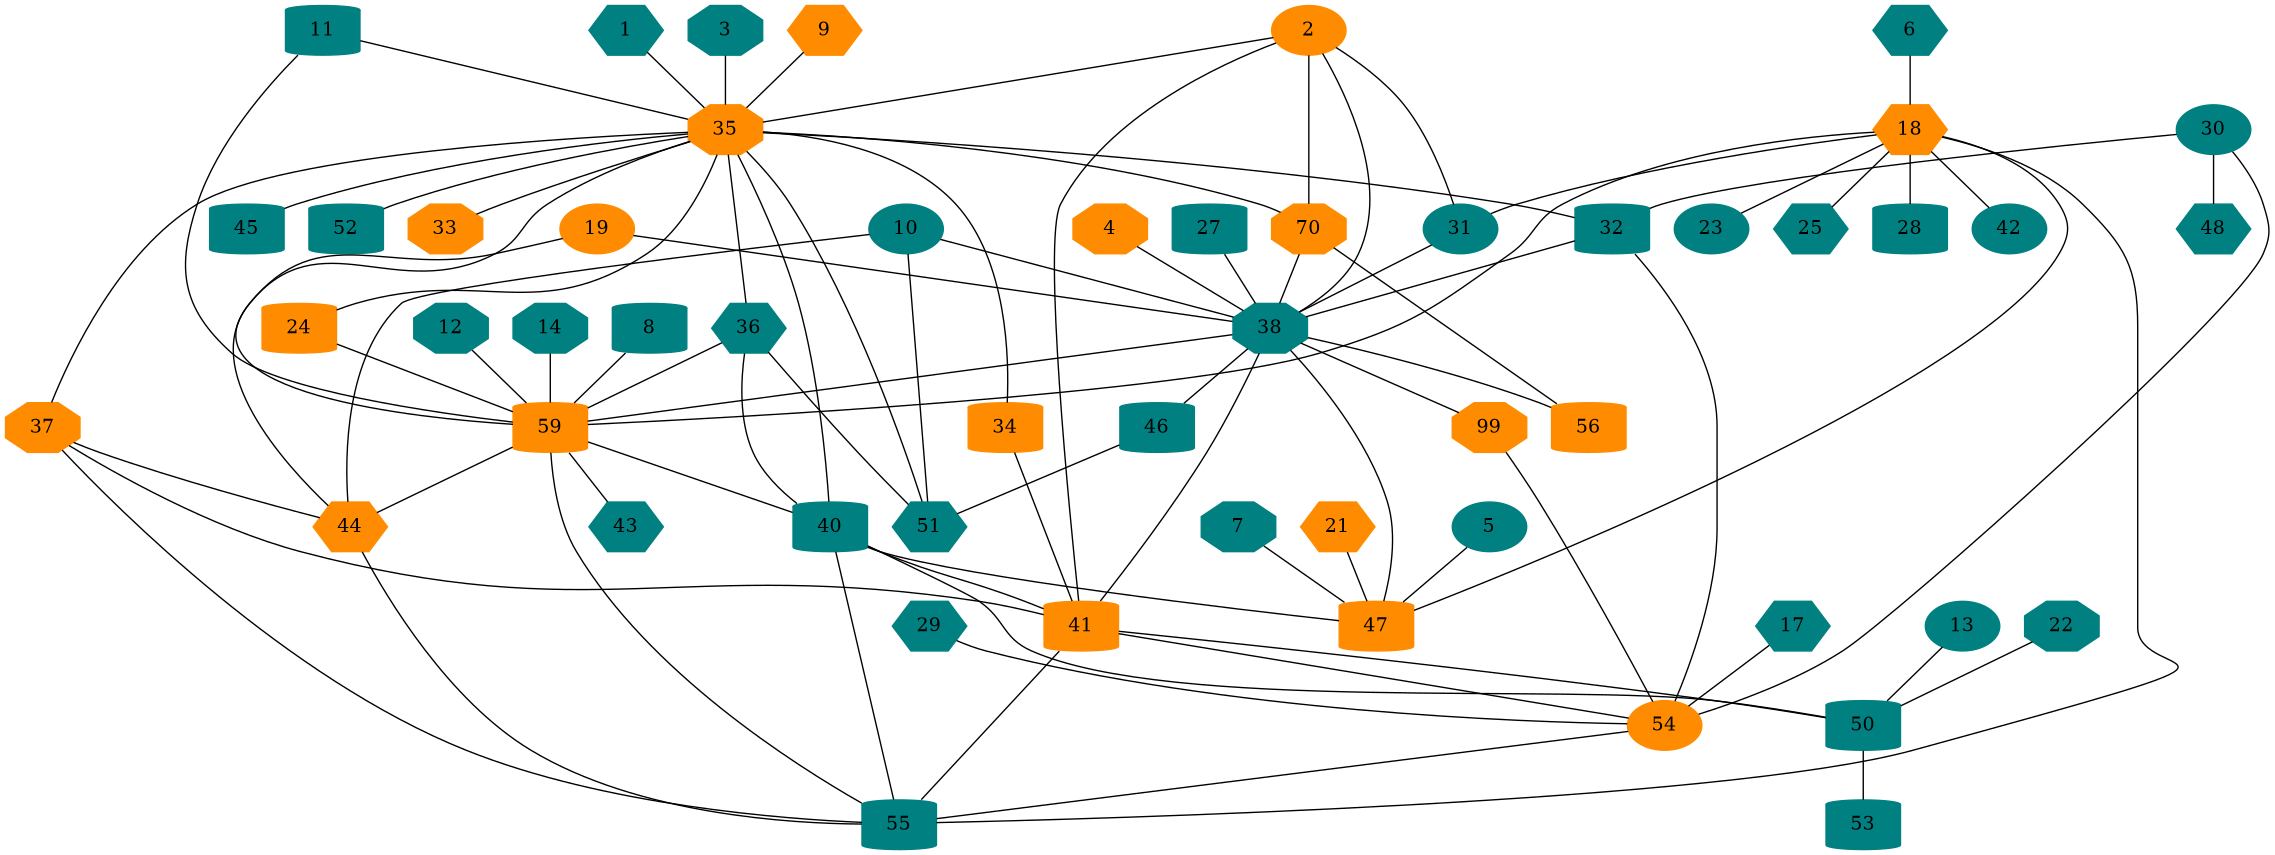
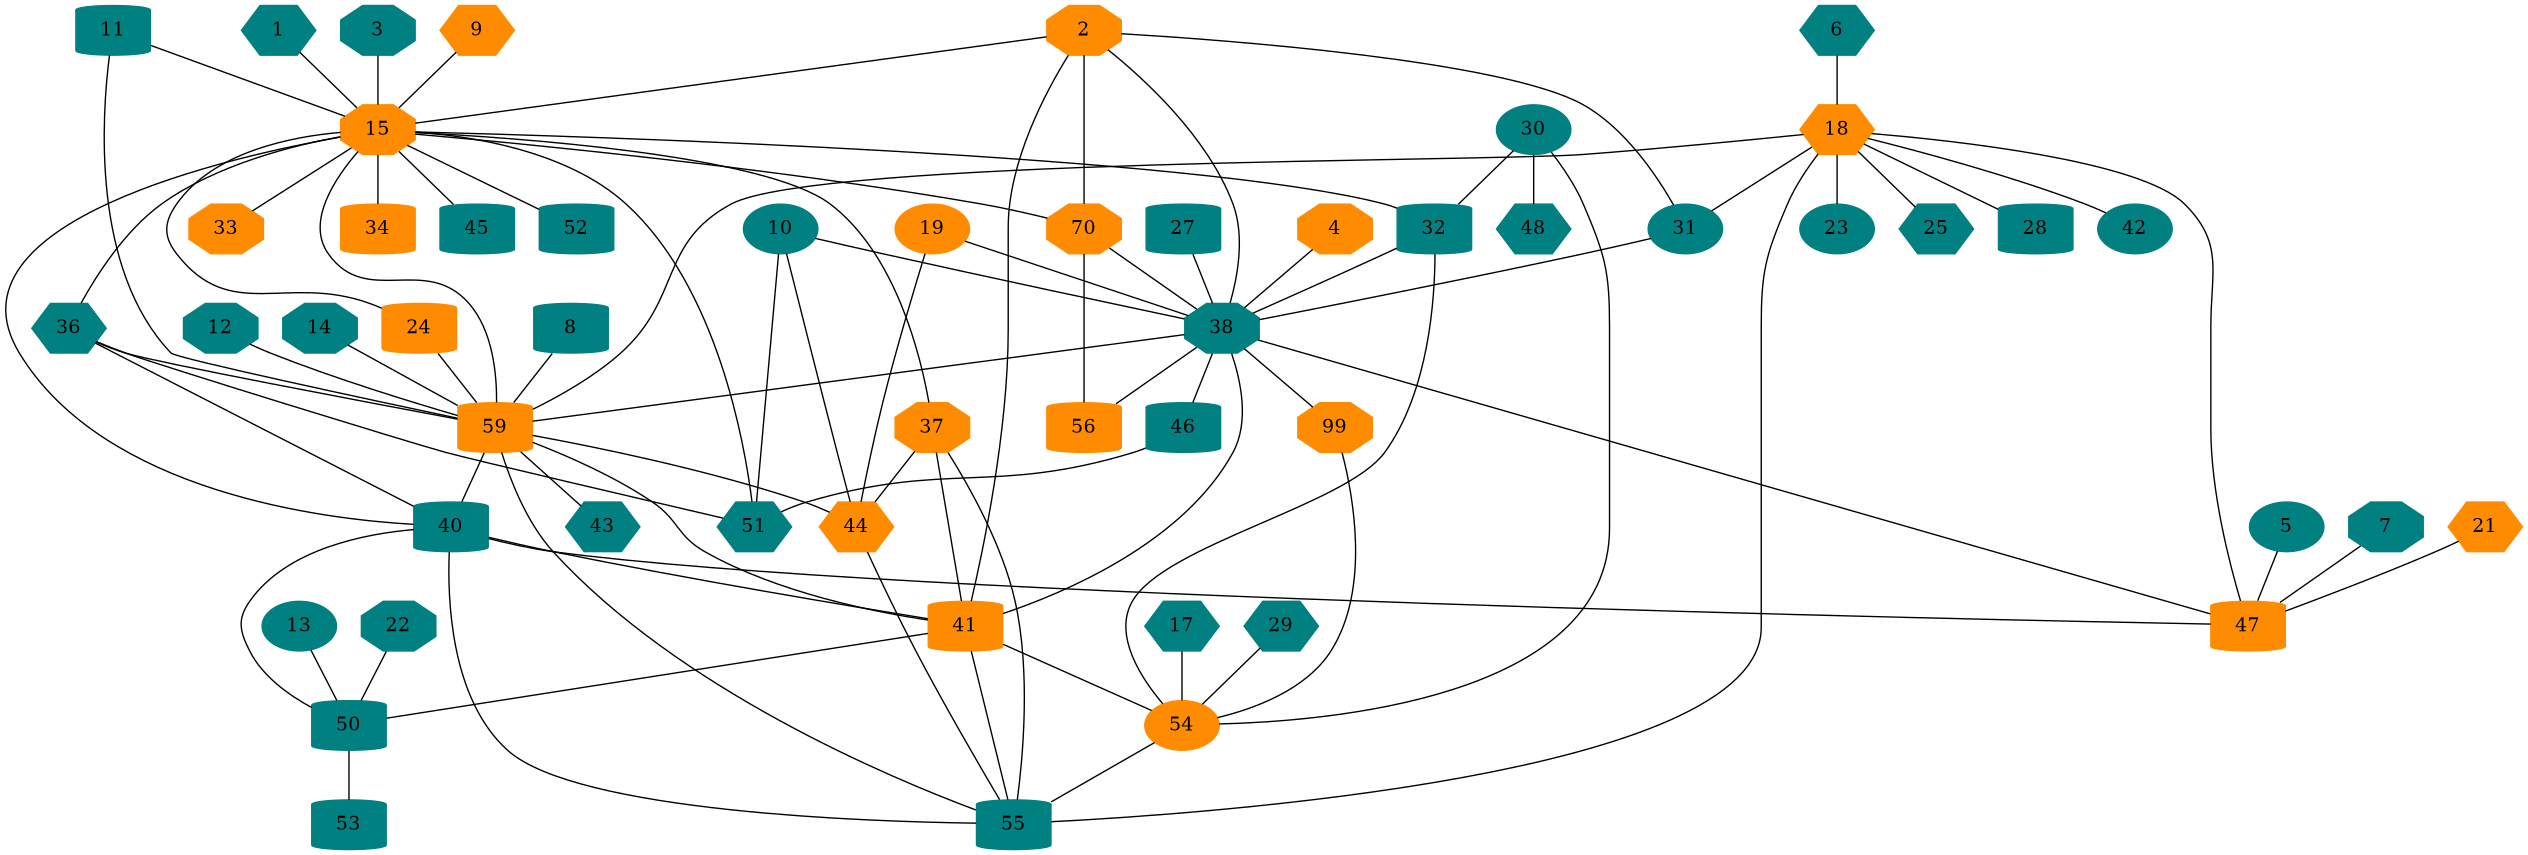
  graph {
    node [color=teal shape=cylinder style=filled]
    edge [weight=1.0]
    1 [shape=hexagon]
-   15 [color=darkorange shape=octagon label=35]
+   15 [color=darkorange shape=octagon]
    n3 [color=darkorange label=70 shape=octagon]
    n4 [color=darkorange label=59]
    51 [shape=hexagon]
    24 [color=darkorange]
    32
    33 [color=darkorange shape=octagon]
    34 [color=darkorange]
    36 [shape=hexagon]
    37 [color=darkorange shape=octagon]
    40
    45
    52
-   2 [color=darkorange shape=ellipse]
+   2 [color=darkorange shape=octagon]
    31 [shape=ellipse]
    38 [shape=octagon]
    41 [color=darkorange]
    56 [color=darkorange]
    47 [color=darkorange]
    46
    n22 [color=darkorange label=99 shape=octagon]
    50
    54 [color=darkorange shape=ellipse]
    55
    3 [shape=octagon]
    4 [color=darkorange shape=octagon]
    5 [shape=ellipse]
    6 [shape=hexagon]
    18 [color=darkorange shape=hexagon]
    23 [shape=ellipse]
    25 [shape=hexagon]
    28
    42 [shape=ellipse]
    7 [shape=octagon]
    8
    44 [color=darkorange shape=hexagon]
    43 [shape=hexagon]
    9 [color=darkorange shape=hexagon]
    10 [shape=ellipse]
    11
    12 [shape=octagon]
    13 [shape=ellipse]
    53
    14 [shape=octagon]
    17 [shape=hexagon]
    19 [color=darkorange shape=ellipse]
    21 [color=darkorange shape=hexagon]
    22 [shape=octagon]
    27
    29 [shape=hexagon]
    30 [shape=ellipse]
    48 [shape=hexagon]
    1 -- 15
    15 -- n3
    15 -- n4
    15 -- 51
    15 -- 24
    15 -- 32
    15 -- 33
    15 -- 34
    15 -- 36 [weight=2.0]
    15 -- 37
    15 -- 40
    15 -- 45
    15 -- 52
    n3 -- 38
    n3 -- 56
    n4 -- 40
-   34 -- 41
+   n4 -- 41
    n4 -- 55
    n4 -- 44
    n4 -- 43
    24 -- n4 [weight=2.0]
    32 -- 38
    32 -- 54
    36 -- n4
    36 -- 51
    36 -- 40
    37 -- 41
    37 -- 55
    37 -- 44
    40 -- 41
    40 -- 47
    40 -- 50
    40 -- 55
    2 -- 15
    2 -- n3
    2 -- 31
    2 -- 38
    2 -- 41
    31 -- 38
    38 -- n4
    38 -- 41
    38 -- 56
    38 -- 47
    38 -- 46
    38 -- n22
    41 -- 50
    41 -- 54
    41 -- 55
    46 -- 51
    n22 -- 54
    50 -- 53
    54 -- 55
    3 -- 15
    4 -- 38
    5 -- 47
    6 -- 18
    18 -- n4
    18 -- 31
    18 -- 47
    18 -- 55 [weight=2.0]
    18 -- 23
    18 -- 25
    18 -- 28
    18 -- 42
    7 -- 47
    8 -- n4
    44 -- 55
    9 -- 15
    10 -- 51
    10 -- 38
    10 -- 44
    11 -- 15
    11 -- n4
    12 -- n4
    13 -- 50
    14 -- n4
    17 -- 54
    19 -- 38
    19 -- 44 [weight=2.0]
    21 -- 47
    22 -- 50
    27 -- 38
    29 -- 54
    30 -- 32
    30 -- 54
    30 -- 48
  }
